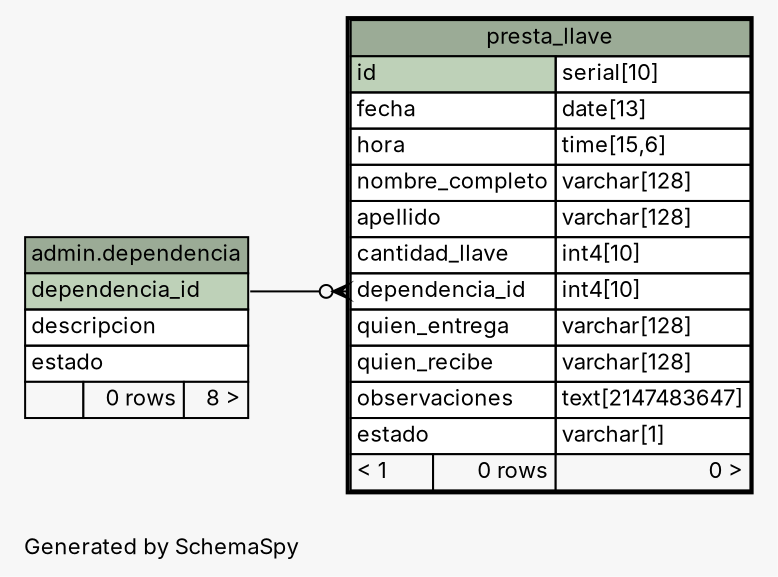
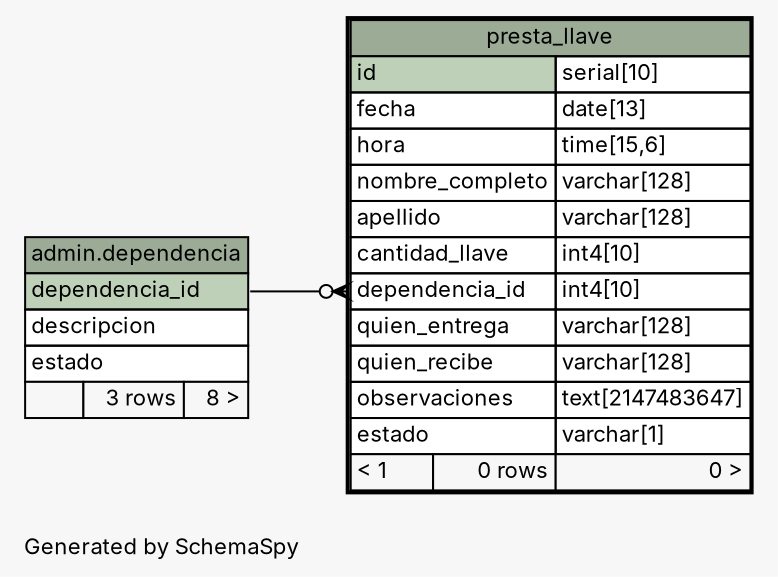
  digraph {
    bgcolor="#f7f7f7"
    fontname=Inter
    fontsize=11
    label="\nGenerated by SchemaSpy"
    labeljust=l
    nodesep=0.18
    rankdir=RL
    ranksep=0.46
    node [fontname=Inter fontsize=11 shape=plaintext]
    n1 [label=<     <TABLE BORDER="2" CELLBORDER="1" CELLSPACING="0" BGCOLOR="#ffffff">       <TR><TD COLSPAN="3" BGCOLOR="#9bab96" ALIGN="CENTER">presta_llave</TD></TR>       <TR><TD PORT="id" COLSPAN="2" BGCOLOR="#bed1b8" ALIGN="LEFT">id</TD><TD PORT="id.type" ALIGN="LEFT">serial[10]</TD></TR>       <TR><TD PORT="fecha" COLSPAN="2" ALIGN="LEFT">fecha</TD><TD PORT="fecha.type" ALIGN="LEFT">date[13]</TD></TR>       <TR><TD PORT="hora" COLSPAN="2" ALIGN="LEFT">hora</TD><TD PORT="hora.type" ALIGN="LEFT">time[15,6]</TD></TR>       <TR><TD PORT="nombre_completo" COLSPAN="2" ALIGN="LEFT">nombre_completo</TD><TD PORT="nombre_completo.type" ALIGN="LEFT">varchar[128]</TD></TR>       <TR><TD PORT="apellido" COLSPAN="2" ALIGN="LEFT">apellido</TD><TD PORT="apellido.type" ALIGN="LEFT">varchar[128]</TD></TR>       <TR><TD PORT="cantidad_llave" COLSPAN="2" ALIGN="LEFT">cantidad_llave</TD><TD PORT="cantidad_llave.type" ALIGN="LEFT">int4[10]</TD></TR>       <TR><TD PORT="dependencia_id" COLSPAN="2" ALIGN="LEFT">dependencia_id</TD><TD PORT="dependencia_id.type" ALIGN="LEFT">int4[10]</TD></TR>       <TR><TD PORT="quien_entrega" COLSPAN="2" ALIGN="LEFT">quien_entrega</TD><TD PORT="quien_entrega.type" ALIGN="LEFT">varchar[128]</TD></TR>       <TR><TD PORT="quien_recibe" COLSPAN="2" ALIGN="LEFT">quien_recibe</TD><TD PORT="quien_recibe.type" ALIGN="LEFT">varchar[128]</TD></TR>       <TR><TD PORT="observaciones" COLSPAN="2" ALIGN="LEFT">observaciones</TD><TD PORT="observaciones.type" ALIGN="LEFT">text[2147483647]</TD></TR>       <TR><TD PORT="estado" COLSPAN="2" ALIGN="LEFT">estado</TD><TD PORT="estado.type" ALIGN="LEFT">varchar[1]</TD></TR>       <TR><TD ALIGN="LEFT" BGCOLOR="#f7f7f7">&lt; 1</TD><TD ALIGN="RIGHT" BGCOLOR="#f7f7f7">0 rows</TD><TD ALIGN="RIGHT" BGCOLOR="#f7f7f7">0 &gt;</TD></TR>     </TABLE>>]
-   n2 [label=<     <TABLE BORDER="0" CELLBORDER="1" CELLSPACING="0" BGCOLOR="#ffffff">       <TR><TD COLSPAN="3" BGCOLOR="#9bab96" ALIGN="CENTER">admin.dependencia</TD></TR>       <TR><TD PORT="dependencia_id" COLSPAN="3" BGCOLOR="#bed1b8" ALIGN="LEFT">dependencia_id</TD></TR>       <TR><TD PORT="descripcion" COLSPAN="3" ALIGN="LEFT">descripcion</TD></TR>       <TR><TD PORT="estado" COLSPAN="3" ALIGN="LEFT">estado</TD></TR>       <TR><TD ALIGN="LEFT" BGCOLOR="#f7f7f7">  </TD><TD ALIGN="RIGHT" BGCOLOR="#f7f7f7">0 rows</TD><TD ALIGN="RIGHT" BGCOLOR="#f7f7f7">8 &gt;</TD></TR>     </TABLE>>]
+   n2 [label=<     <TABLE BORDER="0" CELLBORDER="1" CELLSPACING="0" BGCOLOR="#ffffff">       <TR><TD COLSPAN="3" BGCOLOR="#9bab96" ALIGN="CENTER">admin.dependencia</TD></TR>       <TR><TD PORT="dependencia_id" COLSPAN="3" BGCOLOR="#bed1b8" ALIGN="LEFT">dependencia_id</TD></TR>       <TR><TD PORT="descripcion" COLSPAN="3" ALIGN="LEFT">descripcion</TD></TR>       <TR><TD PORT="estado" COLSPAN="3" ALIGN="LEFT">estado</TD></TR>       <TR><TD ALIGN="LEFT" BGCOLOR="#f7f7f7">  </TD><TD ALIGN="RIGHT" BGCOLOR="#f7f7f7">3 rows</TD><TD ALIGN="RIGHT" BGCOLOR="#f7f7f7">8 &gt;</TD></TR>     </TABLE>>]
    n1 -> n2 [arrowhead=none arrowsize=0.8 arrowtail=crowodot dir=back headport="dependencia_id:e" tailport="dependencia_id:w" fontname=Inter]
  }
